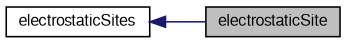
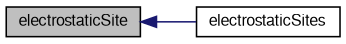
  digraph {
    rankdir=LR
    node [color=black fontname=FreeSans fontsize=10 shape=record]
    n1 [fillcolor=grey75 fontcolor=black height=0.2 label=electrostaticSite style=filled width=0.4]
    n2 [height=0.2 label=electrostaticSites width=0.4]
-   n2 -> n1 [color=midnightblue dir=back fontname=FreeSans fontsize=10 labelfontname=FreeSans labelfontsize=10 style=solid]
+   n1 -> n2 [color=midnightblue dir=back fontname=FreeSans fontsize=10 labelfontname=FreeSans labelfontsize=10 style=solid]
  }
